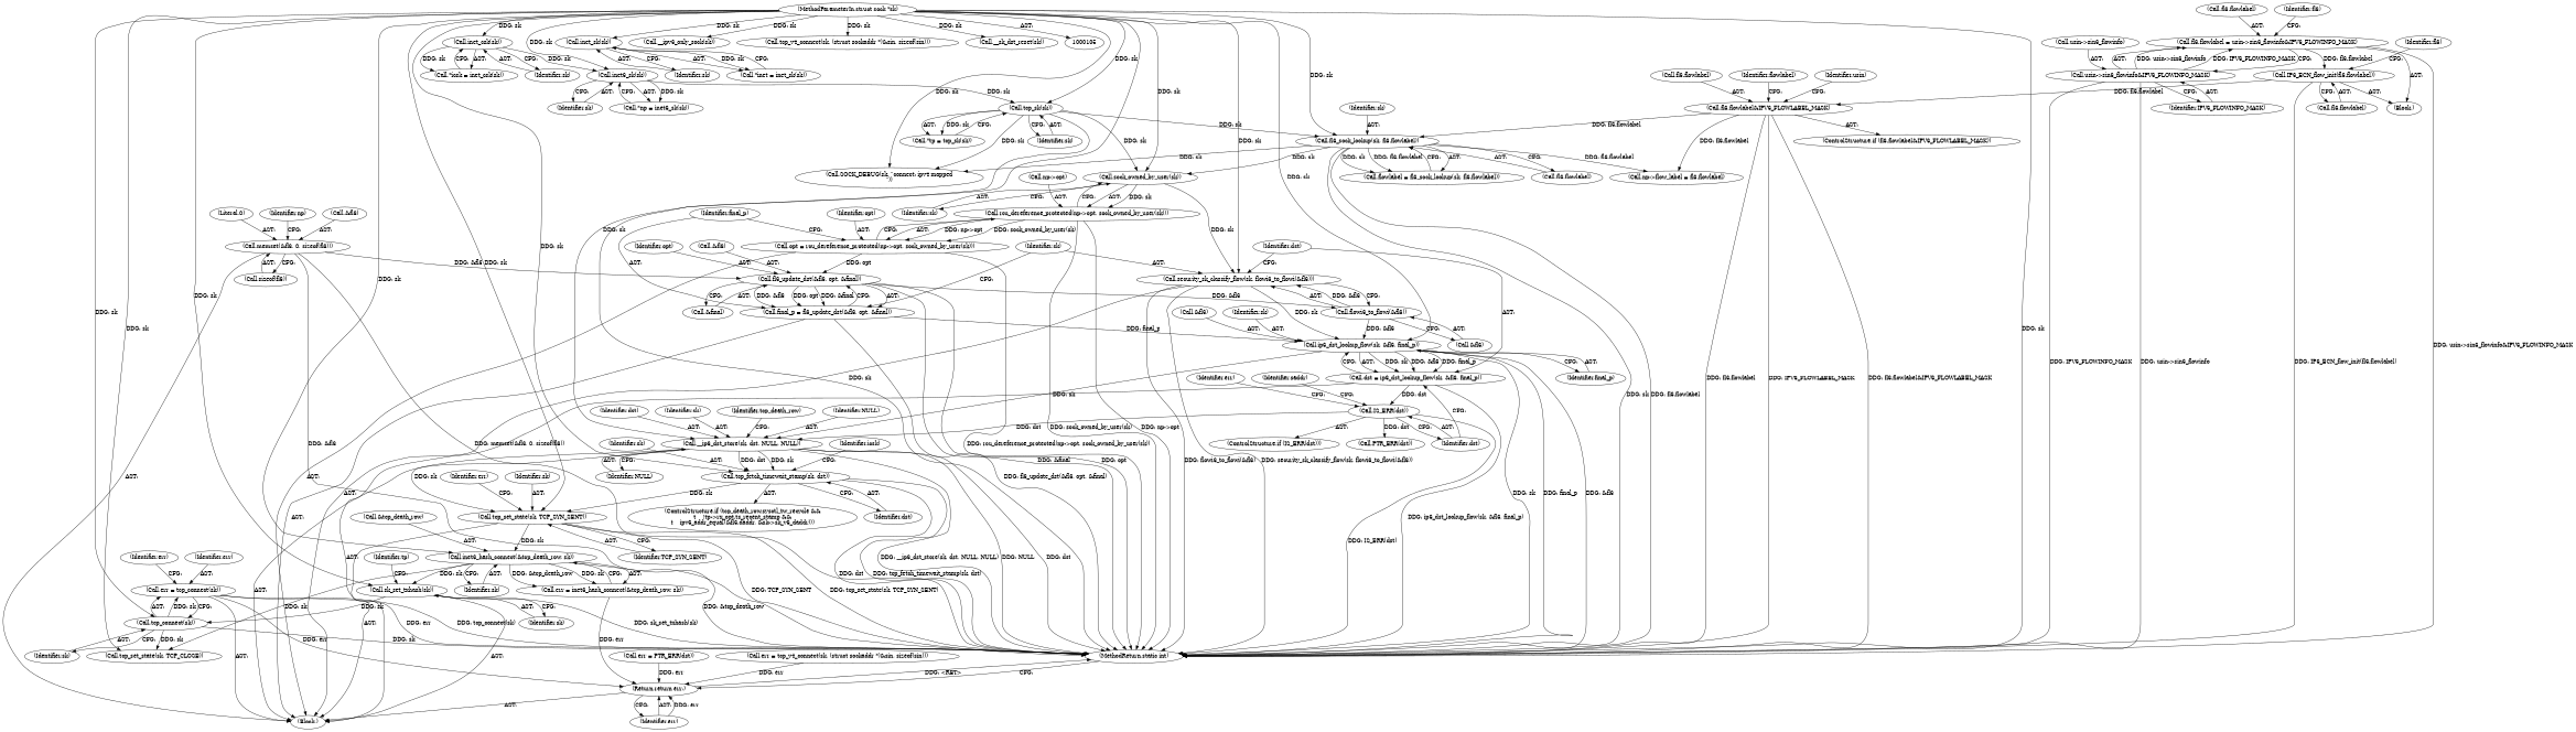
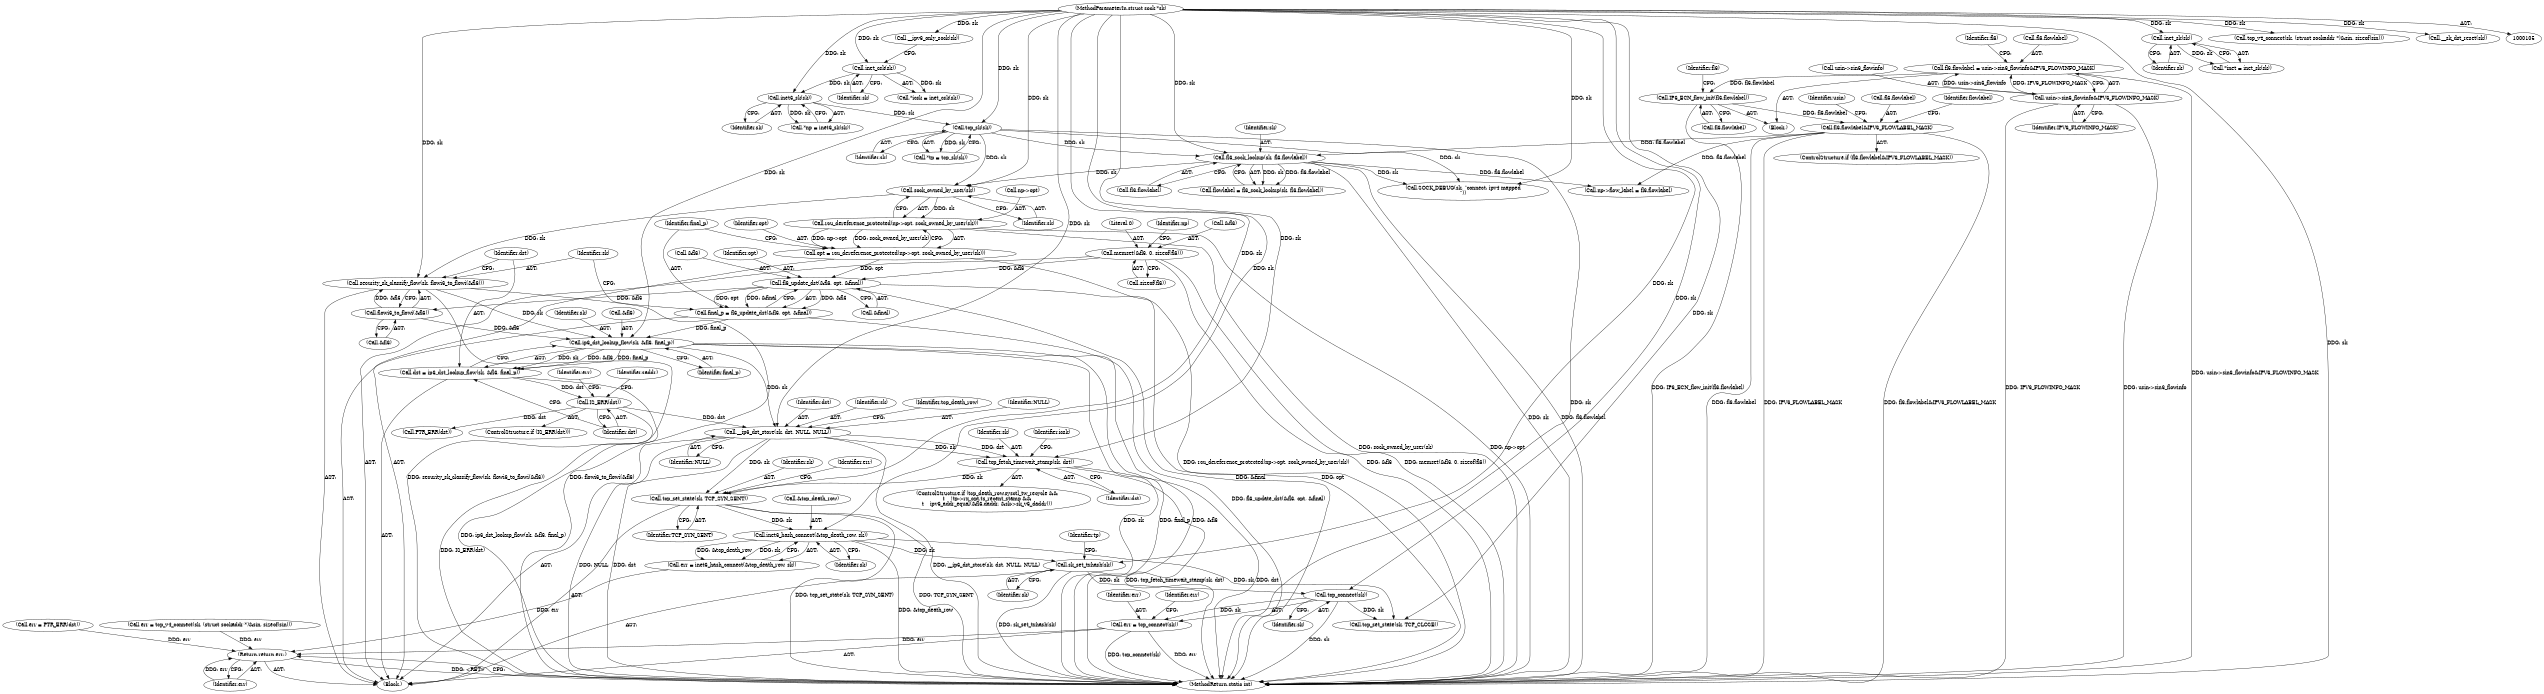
  digraph {
    n1 [label="(Call,err = tcp_connect(sk))"]
    n2 [label="(Call,tcp_connect(sk))"]
    n3 [label="(Return,return err;)"]
    n4 [label="(MethodReturn,static int)"]
    n5 [label="(Block,)"]
    n6 [label="(Call,tcp_set_state(sk, TCP_CLOSE))"]
    n7 [label="(Identifier,sk)"]
    n8 [label="(Identifier,err)"]
    n9 [label="(Call,sk_set_txhash(sk))"]
    n10 [label="(Identifier,sk)"]
    n11 [label="(Call,inet6_hash_connect(&tcp_death_row, sk))"]
    n12 [label="(Call,err = inet6_hash_connect(&tcp_death_row, sk))"]
    n13 [label="(Identifier,sk)"]
    n14 [label="(Call,tcp_set_state(sk, TCP_SYN_SENT))"]
    n15 [label="(Identifier,TCP_SYN_SENT)"]
    n16 [label="(Call,__ip6_dst_store(sk, dst, NULL, NULL))"]
    n17 [label="(Call,tcp_fetch_timewait_stamp(sk, dst))"]
    n18 [label="(Identifier,NULL)"]
    n19 [label="(ControlStructure,if (tcp_death_row.sysctl_tw_recycle &&\n\t    !tp->rx_opt.ts_recent_stamp &&\n\t    ipv6_addr_equal(&fl6.daddr, &sk->sk_v6_daddr)))"]
    n20 [label="(Identifier,dst)"]
    n21 [label="(Call,ip6_dst_lookup_flow(sk, &fl6, final_p))"]
    n22 [label="(Call,dst = ip6_dst_lookup_flow(sk, &fl6, final_p))"]
    n23 [label="(Identifier,final_p)"]
    n24 [label="(Call,IS_ERR(dst))"]
    n25 [label="(Call,security_sk_classify_flow(sk, flowi6_to_flowi(&fl6)))"]
    n26 [label="(Call,flowi6_to_flowi(&fl6))"]
    n27 [label="(Call,&fl6)"]
    n28 [label="(Call,sock_owned_by_user(sk))"]
    n29 [label="(Call,rcu_dereference_protected(np->opt, sock_owned_by_user(sk)))"]
    n30 [label="(Identifier,sk)"]
    n31 [label="(Call,opt = rcu_dereference_protected(np->opt, sock_owned_by_user(sk)))"]
    n32 [label="(Call,tcp_sk(sk))"]
    n33 [label="(Call,fl6_sock_lookup(sk, fl6.flowlabel))"]
    n34 [label="(Call,SOCK_DEBUG(sk, \"connect: ipv4 mapped\n\"))"]
    n35 [label="(Identifier,sk)"]
    n36 [label="(Call,*tp = tcp_sk(sk))"]
    n37 [label="(Call,flowlabel = fl6_sock_lookup(sk, fl6.flowlabel))"]
    n38 [label="(Call,np->flow_label = fl6.flowlabel)"]
    n39 [label="(Call,fl6.flowlabel)"]
    n40 [label="(Call,inet6_sk(sk))"]
    n41 [label="(Identifier,sk)"]
    n42 [label="(Call,*np = inet6_sk(sk))"]
    n43 [label="(Call,inet_csk(sk))"]
    n44 [label="(Call,*icsk = inet_csk(sk))"]
    n45 [label="(Identifier,sk)"]
    n46 [label="(Call,inet_sk(sk))"]
    n47 [label="(Identifier,sk)"]
    n48 [label="(Call,*inet = inet_sk(sk))"]
    n49 [label="(MethodParameterIn,struct sock *sk)"]
    n50 [label="(Call,__ipv6_only_sock(sk))"]
    n51 [label="(Call,tcp_v4_connect(sk, (struct sockaddr *)&sin, sizeof(sin)))"]
    n52 [label="(Call,__sk_dst_reset(sk))"]
    1000105
    n54 [label="(Call,fl6.flowlabel&IPV6_FLOWLABEL_MASK)"]
    n55 [label="(ControlStructure,if (fl6.flowlabel&IPV6_FLOWLABEL_MASK))"]
    n56 [label="(Call,IP6_ECN_flow_init(fl6.flowlabel))"]
    n57 [label="(Block,)"]
    n58 [label="(Call,fl6.flowlabel)"]
    n59 [label="(Call,fl6.flowlabel = usin->sin6_flowinfo&IPV6_FLOWINFO_MASK)"]
    n60 [label="(Call,usin->sin6_flowinfo&IPV6_FLOWINFO_MASK)"]
    n61 [label="(Identifier,IPV6_FLOWINFO_MASK)"]
    n62 [label="(Call,fl6_update_dst(&fl6, opt, &final))"]
    n63 [label="(Call,final_p = fl6_update_dst(&fl6, opt, &final))"]
    n64 [label="(Call,&final)"]
    n65 [label="(Call,memset(&fl6, 0, sizeof(fl6)))"]
    n66 [label="(Call,sizeof(fl6))"]
    n67 [label="(ControlStructure,if (IS_ERR(dst)))"]
    n68 [label="(Call,PTR_ERR(dst))"]
    n69 [label="(Identifier,dst)"]
    n70 [label="(Identifier,tp)"]
    n71 [label="(Identifier,fl6)"]
    n72 [label="(Identifier,tcp_death_row)"]
    n73 [label="(Identifier,err)"]
    n74 [label="(Call,&fl6)"]
    n75 [label="(Call,err = PTR_ERR(dst))"]
    n76 [label="(Identifier,dst)"]
    n77 [label="(Identifier,NULL)"]
    n78 [label="(Identifier,fl6)"]
    n79 [label="(Identifier,err)"]
    n80 [label="(Identifier,np)"]
    n81 [label="(Call,np->opt)"]
    n82 [label="(Identifier,dst)"]
    n83 [label="(Call,&fl6)"]
    n84 [label="(Call,&tcp_death_row)"]
    n85 [label="(Identifier,err)"]
    n86 [label="(Identifier,sk)"]
    n87 [label="(Identifier,opt)"]
    n88 [label="(Identifier,opt)"]
    n89 [label="(Call,&fl6)"]
    n90 [label="(Identifier,saddr)"]
    n91 [label="(Identifier,sk)"]
    n92 [label="(Identifier,usin)"]
    n93 [label="(Identifier,sk)"]
    n94 [label="(Call,fl6.flowlabel)"]
    n95 [label="(Identifier,sk)"]
    n96 [label="(Call,fl6.flowlabel)"]
    n97 [label="(Identifier,final_p)"]
    n98 [label="(Identifier,sk)"]
    n99 [label="(Identifier,flowlabel)"]
    n100 [label="(Call,usin->sin6_flowinfo)"]
    n101 [label="(Call,err = tcp_v4_connect(sk, (struct sockaddr *)&sin, sizeof(sin)))"]
    n102 [label="(Literal,0)"]
    n103 [label="(Identifier,icsk)"]
    n104 [label="(Identifier,err)"]
    n105 [label="(Identifier,sk)"]
-   n1 -> n2 [label="CFG: "]
    n1 -> n3 [label="DDG: err"]
    n1 -> n4 [label="DDG: err"]
    n1 -> n4 [label="DDG: tcp_connect(sk)"]
    n1 -> n5 [label="AST: "]
    n2 -> n1 [label="AST: "]
    n2 -> n1 [label="DDG: sk"]
    n2 -> n4 [label="DDG: sk"]
    n2 -> n6 [label="DDG: sk"]
    n2 -> n7 [label="CFG: "]
    n3 -> n4 [label="DDG: <RET>"]
    n3 -> n5 [label="AST: "]
    n3 -> n8 [label="CFG: "]
    n4 -> n3 [label="CFG: "]
    n7 -> n2 [label="AST: "]
    n8 -> n3 [label="AST: "]
    n8 -> n3 [label="DDG: err"]
    n9 -> n2 [label="DDG: sk"]
    n9 -> n4 [label="DDG: sk_set_txhash(sk)"]
    n9 -> n5 [label="AST: "]
    n9 -> n10 [label="CFG: "]
    n10 -> n9 [label="AST: "]
    n11 -> n4 [label="DDG: &tcp_death_row"]
    n11 -> n6 [label="DDG: sk"]
    n11 -> n9 [label="DDG: sk"]
    n11 -> n12 [label="AST: "]
    n11 -> n12 [label="DDG: &tcp_death_row"]
    n11 -> n12 [label="DDG: sk"]
    n11 -> n13 [label="CFG: "]
    n12 -> n3 [label="DDG: err"]
    n12 -> n11 [label="CFG: "]
    n13 -> n11 [label="AST: "]
    n14 -> n4 [label="DDG: tcp_set_state(sk, TCP_SYN_SENT)"]
    n14 -> n4 [label="DDG: TCP_SYN_SENT"]
    n14 -> n5 [label="AST: "]
    n14 -> n11 [label="DDG: sk"]
    n14 -> n15 [label="CFG: "]
    n15 -> n14 [label="AST: "]
    n16 -> n4 [label="DDG: NULL"]
    n16 -> n4 [label="DDG: dst"]
    n16 -> n4 [label="DDG: __ip6_dst_store(sk, dst, NULL, NULL)"]
    n16 -> n5 [label="AST: "]
    n16 -> n14 [label="DDG: sk"]
    n16 -> n17 [label="DDG: sk"]
    n16 -> n17 [label="DDG: dst"]
    n16 -> n18 [label="CFG: "]
    n17 -> n4 [label="DDG: tcp_fetch_timewait_stamp(sk, dst)"]
    n17 -> n4 [label="DDG: dst"]
    n17 -> n14 [label="DDG: sk"]
    n17 -> n19 [label="AST: "]
    n17 -> n20 [label="CFG: "]
    n18 -> n16 [label="AST: "]
    n20 -> n17 [label="AST: "]
    n21 -> n4 [label="DDG: sk"]
    n21 -> n4 [label="DDG: final_p"]
    n21 -> n4 [label="DDG: &fl6"]
    n21 -> n16 [label="DDG: sk"]
    n21 -> n22 [label="AST: "]
    n21 -> n22 [label="DDG: sk"]
    n21 -> n22 [label="DDG: &fl6"]
    n21 -> n22 [label="DDG: final_p"]
    n21 -> n23 [label="CFG: "]
    n22 -> n4 [label="DDG: ip6_dst_lookup_flow(sk, &fl6, final_p)"]
    n22 -> n5 [label="AST: "]
    n22 -> n21 [label="CFG: "]
    n22 -> n24 [label="DDG: dst"]
    n23 -> n21 [label="AST: "]
    n24 -> n4 [label="DDG: IS_ERR(dst)"]
    n24 -> n16 [label="DDG: dst"]
    n24 -> n67 [label="AST: "]
    n24 -> n68 [label="DDG: dst"]
    n24 -> n69 [label="CFG: "]
    n25 -> n4 [label="DDG: flowi6_to_flowi(&fl6)"]
    n25 -> n4 [label="DDG: security_sk_classify_flow(sk, flowi6_to_flowi(&fl6))"]
    n25 -> n5 [label="AST: "]
    n25 -> n21 [label="DDG: sk"]
    n25 -> n26 [label="CFG: "]
    n26 -> n21 [label="DDG: &fl6"]
    n26 -> n25 [label="AST: "]
    n26 -> n25 [label="DDG: &fl6"]
    n26 -> n27 [label="CFG: "]
    n27 -> n26 [label="AST: "]
    n28 -> n25 [label="DDG: sk"]
    n28 -> n29 [label="AST: "]
    n28 -> n29 [label="DDG: sk"]
    n28 -> n30 [label="CFG: "]
    n29 -> n4 [label="DDG: sock_owned_by_user(sk)"]
    n29 -> n4 [label="DDG: np->opt"]
    n29 -> n28 [label="CFG: "]
    n29 -> n31 [label="AST: "]
    n29 -> n31 [label="DDG: np->opt"]
    n29 -> n31 [label="DDG: sock_owned_by_user(sk)"]
    n30 -> n28 [label="AST: "]
    n31 -> n4 [label="DDG: rcu_dereference_protected(np->opt, sock_owned_by_user(sk))"]
    n31 -> n5 [label="AST: "]
    n31 -> n29 [label="CFG: "]
    n31 -> n62 [label="DDG: opt"]
    n32 -> n4 [label="DDG: sk"]
    n32 -> n28 [label="DDG: sk"]
    n32 -> n33 [label="DDG: sk"]
    n32 -> n34 [label="DDG: sk"]
    n32 -> n35 [label="CFG: "]
    n32 -> n36 [label="AST: "]
    n32 -> n36 [label="DDG: sk"]
    n33 -> n4 [label="DDG: fl6.flowlabel"]
    n33 -> n4 [label="DDG: sk"]
    n33 -> n28 [label="DDG: sk"]
    n33 -> n34 [label="DDG: sk"]
    n33 -> n37 [label="AST: "]
    n33 -> n37 [label="DDG: sk"]
    n33 -> n37 [label="DDG: fl6.flowlabel"]
    n33 -> n38 [label="DDG: fl6.flowlabel"]
    n33 -> n39 [label="CFG: "]
    n35 -> n32 [label="AST: "]
    n36 -> n32 [label="CFG: "]
    n37 -> n33 [label="CFG: "]
    n39 -> n33 [label="AST: "]
    n40 -> n32 [label="DDG: sk"]
    n40 -> n41 [label="CFG: "]
    n40 -> n42 [label="AST: "]
    n40 -> n42 [label="DDG: sk"]
    n41 -> n40 [label="AST: "]
    n42 -> n40 [label="CFG: "]
    n43 -> n40 [label="DDG: sk"]
    n43 -> n44 [label="AST: "]
    n43 -> n44 [label="DDG: sk"]
    n43 -> n45 [label="CFG: "]
-   n44 -> n43 [label="CFG: "]
+   n50 -> n43 [label="CFG: "]
    n45 -> n43 [label="AST: "]
    n46 -> n47 [label="CFG: "]
    n46 -> n48 [label="AST: "]
    n46 -> n48 [label="DDG: sk"]
    n47 -> n46 [label="AST: "]
    n48 -> n46 [label="CFG: "]
    n49 -> n2 [label="DDG: sk"]
    n49 -> n4 [label="DDG: sk"]
    n49 -> n6 [label="DDG: sk"]
    n49 -> n9 [label="DDG: sk"]
    n49 -> n11 [label="DDG: sk"]
    n49 -> n14 [label="DDG: sk"]
    n49 -> n16 [label="DDG: sk"]
    n49 -> n17 [label="DDG: sk"]
    n49 -> n21 [label="DDG: sk"]
    n49 -> n25 [label="DDG: sk"]
    n49 -> n28 [label="DDG: sk"]
    n49 -> n32 [label="DDG: sk"]
    n49 -> n33 [label="DDG: sk"]
    n49 -> n34 [label="DDG: sk"]
    n49 -> n40 [label="DDG: sk"]
    n49 -> n43 [label="DDG: sk"]
    n49 -> n46 [label="DDG: sk"]
    n49 -> n50 [label="DDG: sk"]
    n49 -> n51 [label="DDG: sk"]
    n49 -> n52 [label="DDG: sk"]
    n49 -> 1000105 [label="AST: "]
    n54 -> n4 [label="DDG: fl6.flowlabel&IPV6_FLOWLABEL_MASK"]
    n54 -> n4 [label="DDG: fl6.flowlabel"]
    n54 -> n4 [label="DDG: IPV6_FLOWLABEL_MASK"]
    n54 -> n33 [label="DDG: fl6.flowlabel"]
    n54 -> n38 [label="DDG: fl6.flowlabel"]
    n54 -> n55 [label="AST: "]
    n56 -> n4 [label="DDG: IP6_ECN_flow_init(fl6.flowlabel)"]
    n56 -> n54 [label="DDG: fl6.flowlabel"]
    n56 -> n57 [label="AST: "]
    n56 -> n58 [label="CFG: "]
    n58 -> n56 [label="AST: "]
    n59 -> n4 [label="DDG: usin->sin6_flowinfo&IPV6_FLOWINFO_MASK"]
    n59 -> n56 [label="DDG: fl6.flowlabel"]
    n59 -> n57 [label="AST: "]
    n59 -> n60 [label="CFG: "]
    n60 -> n4 [label="DDG: IPV6_FLOWINFO_MASK"]
    n60 -> n4 [label="DDG: usin->sin6_flowinfo"]
    n60 -> n59 [label="AST: "]
    n60 -> n59 [label="DDG: usin->sin6_flowinfo"]
    n60 -> n59 [label="DDG: IPV6_FLOWINFO_MASK"]
    n60 -> n61 [label="CFG: "]
    n61 -> n60 [label="AST: "]
    n62 -> n4 [label="DDG: opt"]
    n62 -> n4 [label="DDG: &final"]
    n62 -> n26 [label="DDG: &fl6"]
    n62 -> n63 [label="AST: "]
    n62 -> n63 [label="DDG: &fl6"]
    n62 -> n63 [label="DDG: opt"]
    n62 -> n63 [label="DDG: &final"]
    n62 -> n64 [label="CFG: "]
    n63 -> n4 [label="DDG: fl6_update_dst(&fl6, opt, &final)"]
    n63 -> n5 [label="AST: "]
    n63 -> n21 [label="DDG: final_p"]
    n63 -> n62 [label="CFG: "]
    n64 -> n62 [label="AST: "]
    n65 -> n4 [label="DDG: &fl6"]
    n65 -> n4 [label="DDG: memset(&fl6, 0, sizeof(fl6))"]
    n65 -> n5 [label="AST: "]
    n65 -> n62 [label="DDG: &fl6"]
    n65 -> n66 [label="CFG: "]
    n66 -> n65 [label="AST: "]
    n69 -> n22 [label="CFG: "]
    n69 -> n24 [label="AST: "]
    n70 -> n9 [label="CFG: "]
    n71 -> n59 [label="CFG: "]
    n72 -> n16 [label="CFG: "]
    n73 -> n1 [label="AST: "]
    n74 -> n21 [label="AST: "]
    n75 -> n3 [label="DDG: err"]
    n76 -> n22 [label="AST: "]
    n76 -> n25 [label="CFG: "]
    n77 -> n16 [label="AST: "]
    n78 -> n56 [label="CFG: "]
    n79 -> n14 [label="CFG: "]
    n80 -> n65 [label="CFG: "]
    n81 -> n29 [label="AST: "]
    n82 -> n16 [label="AST: "]
    n83 -> n65 [label="AST: "]
    n84 -> n11 [label="AST: "]
    n85 -> n1 [label="CFG: "]
    n86 -> n16 [label="AST: "]
    n87 -> n31 [label="AST: "]
    n88 -> n62 [label="AST: "]
    n89 -> n62 [label="AST: "]
    n90 -> n24 [label="CFG: "]
    n91 -> n33 [label="AST: "]
    n92 -> n54 [label="CFG: "]
    n93 -> n21 [label="AST: "]
    n94 -> n54 [label="AST: "]
    n95 -> n25 [label="AST: "]
    n95 -> n63 [label="CFG: "]
    n96 -> n59 [label="AST: "]
    n97 -> n31 [label="CFG: "]
    n97 -> n63 [label="AST: "]
    n98 -> n17 [label="AST: "]
    n99 -> n54 [label="CFG: "]
    n100 -> n60 [label="AST: "]
    n101 -> n3 [label="DDG: err"]
    n102 -> n65 [label="AST: "]
    n103 -> n17 [label="CFG: "]
    n104 -> n24 [label="CFG: "]
    n105 -> n14 [label="AST: "]
  }
